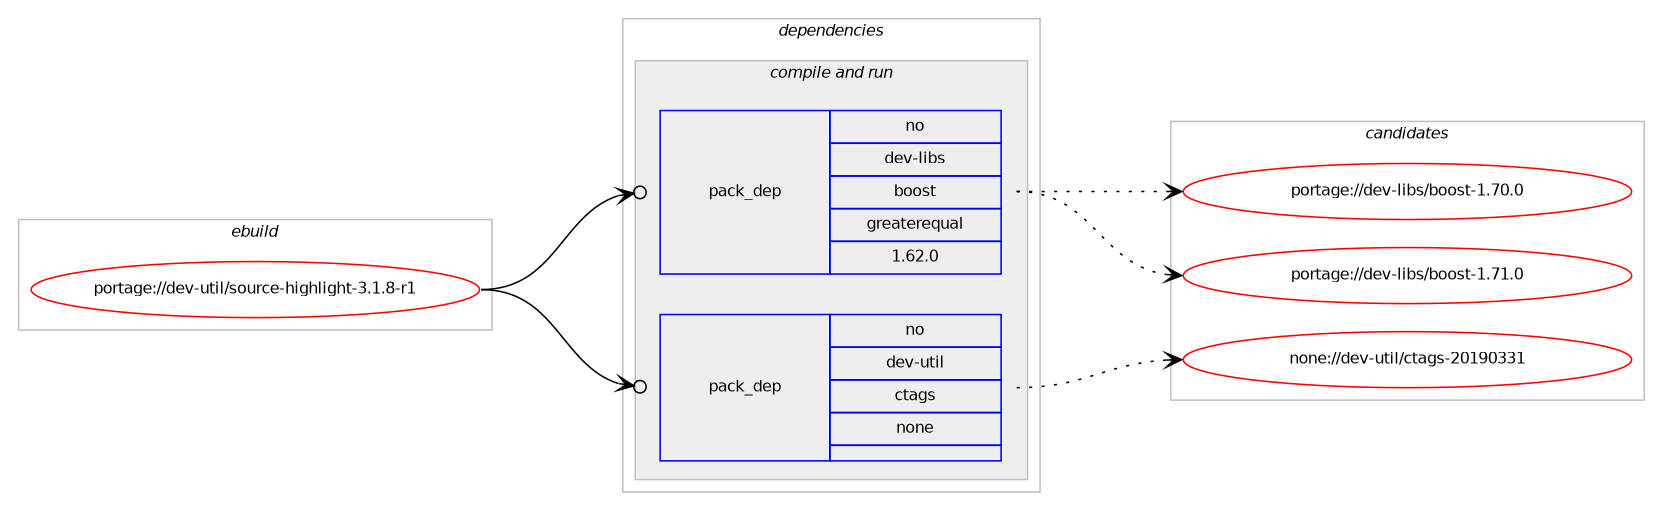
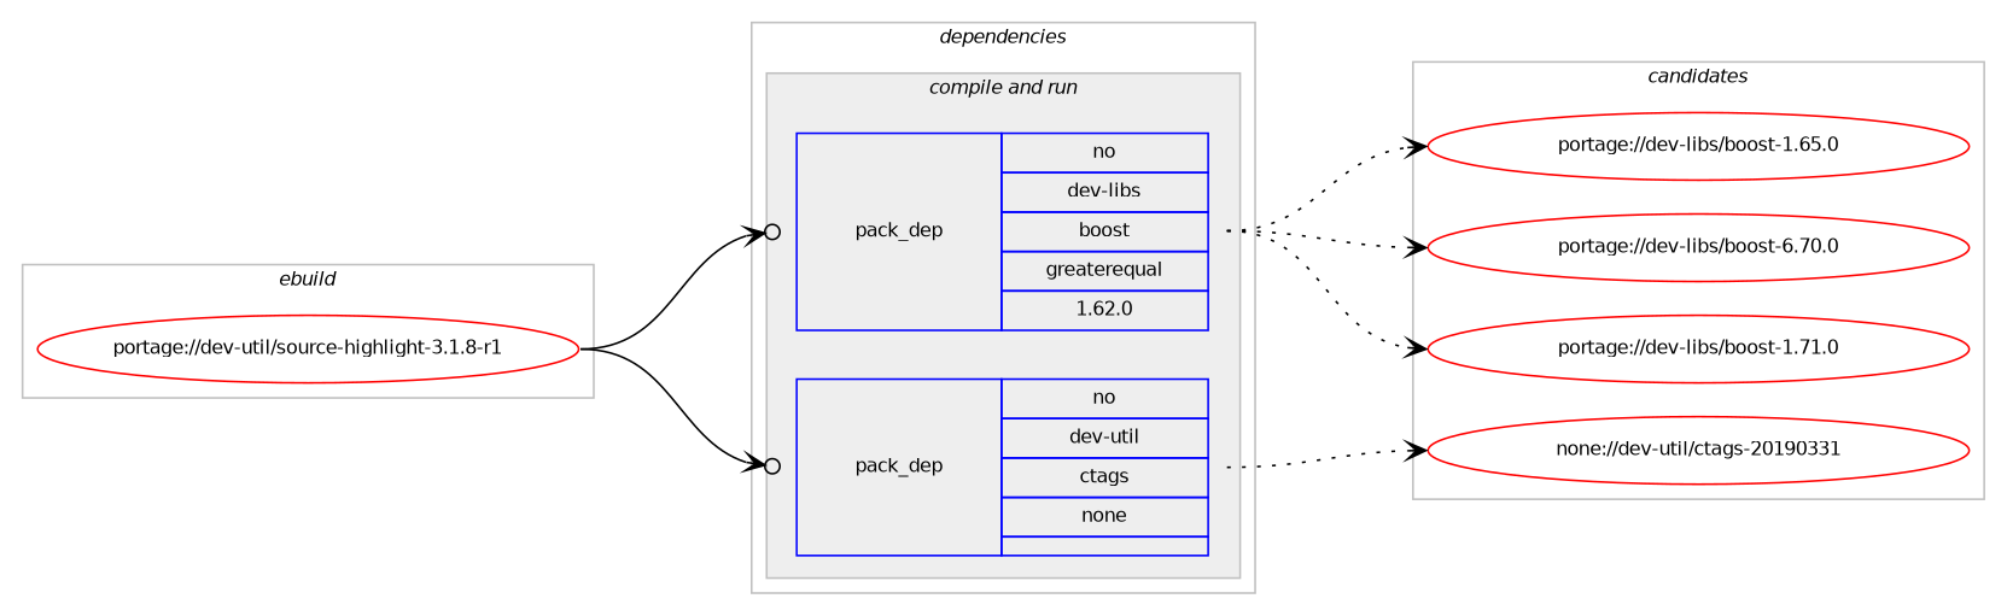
  digraph {
    compound=true
    concentrate=true
    fontname=Helvetica
    fontsize=10
    newrank=true
    rankdir=LR
    ranksep=1.5
    node [color=red fontname=Helvetica fontsize=10]
    edge [arrowhead=vee headport=w style=dotted tailport=e weight=100]
    n1 [label="portage://dev-util/source-highlight-3.1.8-r1" width=4]
    n2 [color=blue label=<<TABLE BORDER="0" CELLBORDER="1" CELLSPACING="0" CELLPADDING="4" WIDTH="220"><TR><TD ROWSPAN="6" CELLPADDING="30">pack_dep</TD></TR><TR><TD WIDTH="110">no</TD></TR><TR><TD>dev-libs</TD></TR><TR><TD>boost</TD></TR><TR><TD>greaterequal</TD></TR><TR><TD>1.62.0</TD></TR></TABLE>> shape=none]
    n3 [color=blue label=<<TABLE BORDER="0" CELLBORDER="1" CELLSPACING="0" CELLPADDING="4" WIDTH="220"><TR><TD ROWSPAN="6" CELLPADDING="30">pack_dep</TD></TR><TR><TD WIDTH="110">no</TD></TR><TR><TD>dev-util</TD></TR><TR><TD>ctags</TD></TR><TR><TD>none</TD></TR><TR><TD></TD></TR></TABLE>> shape=none]
-   n5 [label="portage://dev-libs/boost-1.70.0" width=4]
+   n4 [label="portage://dev-libs/boost-1.65.0" width=4]
+   n5 [label="portage://dev-libs/boost-6.70.0" width=4]
    n6 [label="portage://dev-libs/boost-1.71.0" width=4]
    n7 [label="none://dev-util/ctags-20190331" width=4]
    subgraph cluster_1 {
      color=gray
      label=<<i>ebuild</i>>
      rank=same
      n1
    }
    subgraph cluster_2 {
      color=gray
      label=<<i>dependencies</i>>
      subgraph cluster_3 {
        color=gray
        fillcolor="#eeeeee"
        label=<<i>compile</i>>
        style=filled
      }
      subgraph cluster_4 {
        color=gray
        fillcolor="#eeeeee"
        label=<<i>compile and run</i>>
        style=filled
        subgraph sub_5 {
          color=gray
          fillcolor="#eeeeee"
          label=<<i>compile and run</i>>
          style=filled
          n2
        }
        subgraph sub_6 {
          color=gray
          fillcolor="#eeeeee"
          label=<<i>compile and run</i>>
          style=filled
          n3
        }
      }
      subgraph cluster_7 {
        color=gray
        fillcolor="#eeeeee"
        label=<<i>run</i>>
        style=filled
      }
    }
    subgraph cluster_8 {
      color=gray
      label=<<i>candidates</i>>
      rank=same
      subgraph sub_9 {
        color=black
        label=<<i>candidates</i>>
        nodesep=1
        rank=same
+       n4
        n5
        n6
      }
      subgraph sub_10 {
        color=black
        label=<<i>candidates</i>>
        nodesep=1
        rank=same
        n7
      }
    }
    n1 -> n2 [arrowhead=odotvee style=solid weight=20]
    n1 -> n3 [arrowhead=odotvee style=solid weight=20]
+   n2 -> n4
    n2 -> n5
    n2 -> n6
    n3 -> n7
  }
